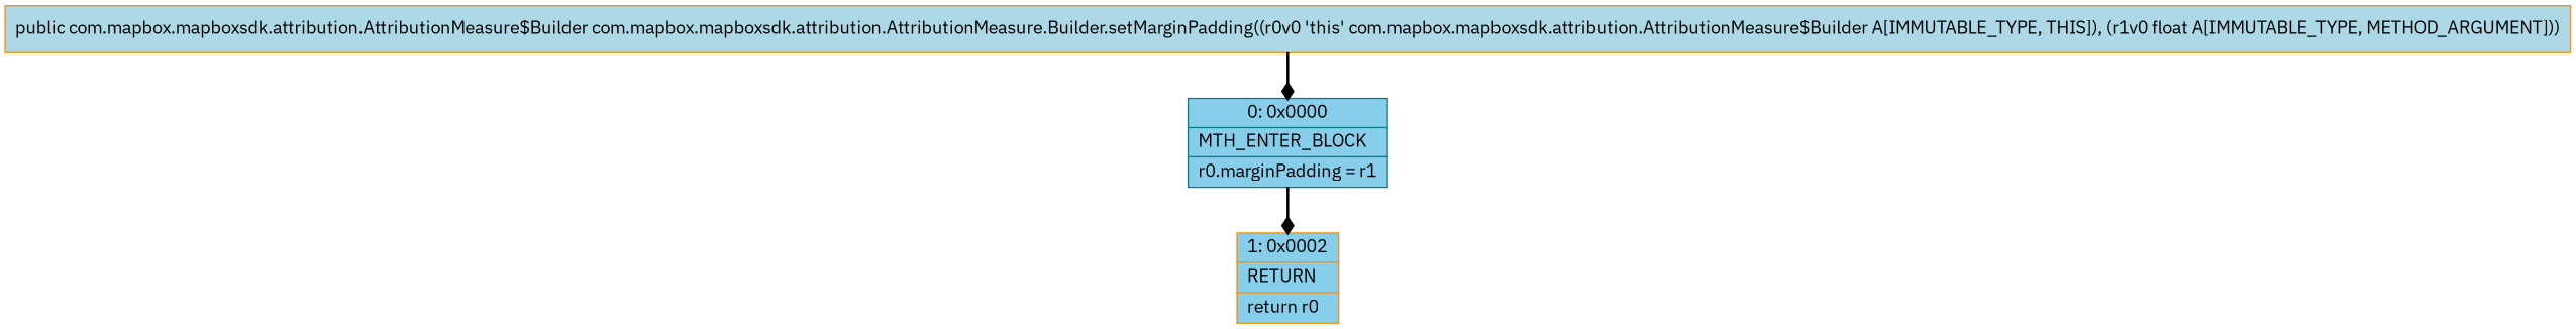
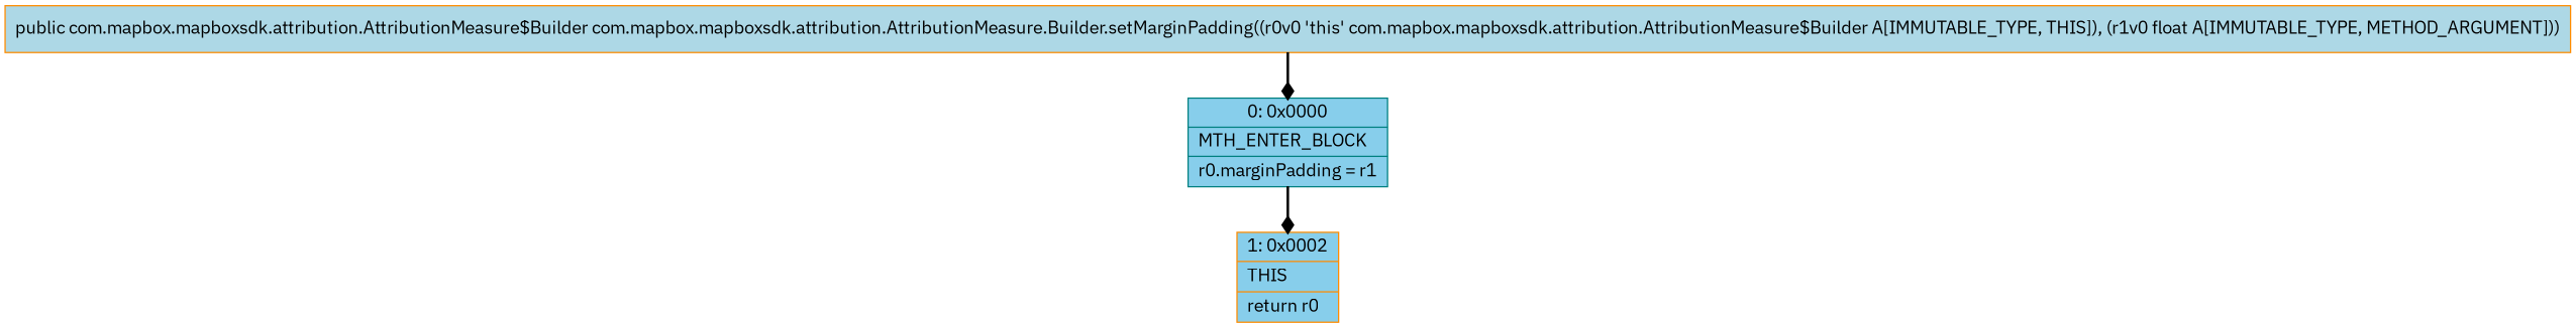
  digraph {
    fontname="IBM Plex Sans"
    node [shape=record style=filled fillcolor=skyblue color=darkorange fontname="IBM Plex Sans"]
    edge [style=bold arrowhead=diamond fontname="IBM Plex Sans"]
    n1 [label="{0\:\ 0x0000|MTH_ENTER_BLOCK\l|r0.marginPadding = r1\l}" color=teal]
-   n2 [label="{1\:\ 0x0002|RETURN\l|return r0\l}"]
+   n2 [label="{1\:\ 0x0002|THIS\l|return r0\l}"]
    n3 [label="{public com.mapbox.mapboxsdk.attribution.AttributionMeasure$Builder com.mapbox.mapboxsdk.attribution.AttributionMeasure.Builder.setMarginPadding((r0v0 'this' com.mapbox.mapboxsdk.attribution.AttributionMeasure$Builder A[IMMUTABLE_TYPE, THIS]), (r1v0 float A[IMMUTABLE_TYPE, METHOD_ARGUMENT])) }" fillcolor=lightblue]
    n1 -> n2
    n3 -> n1
  }
